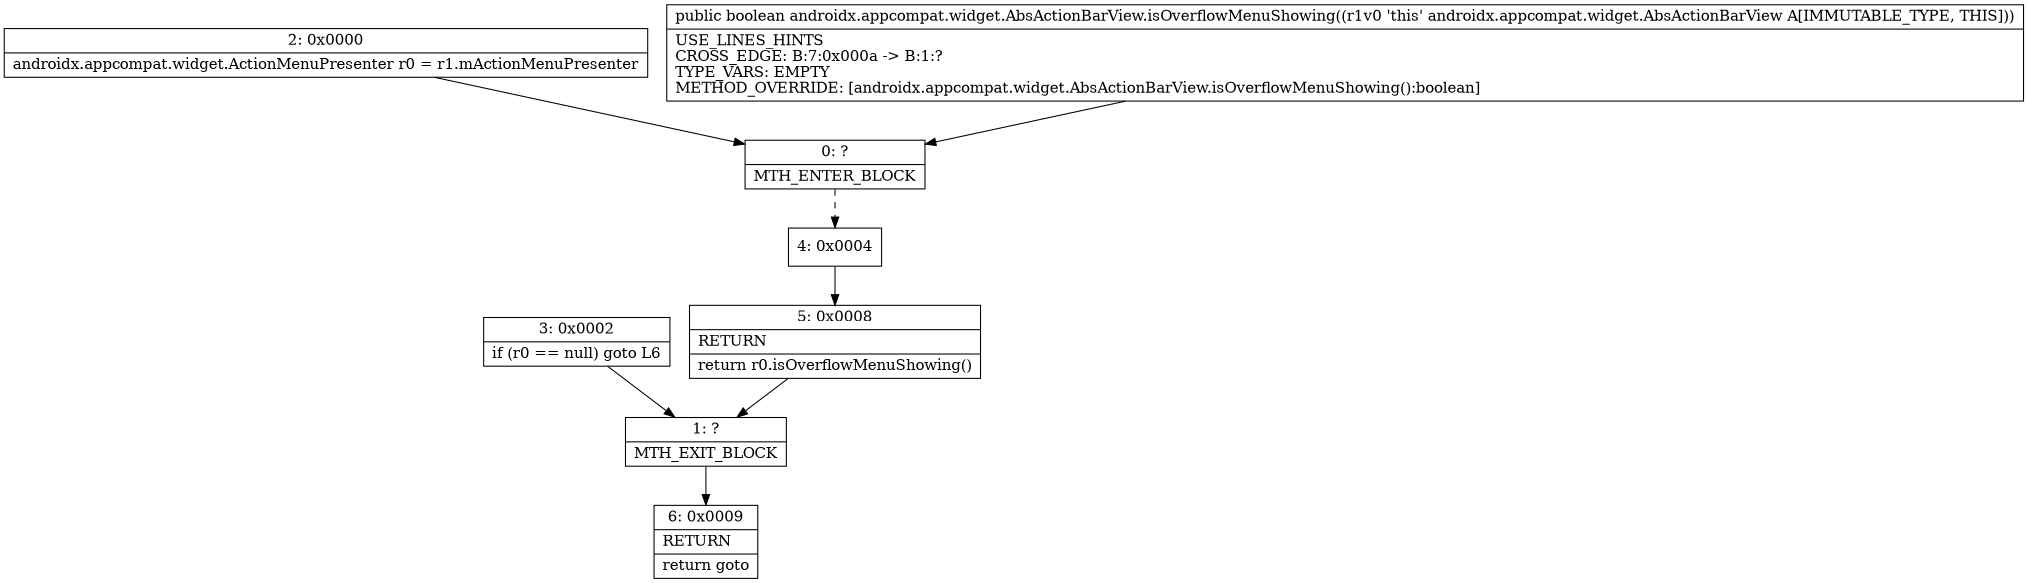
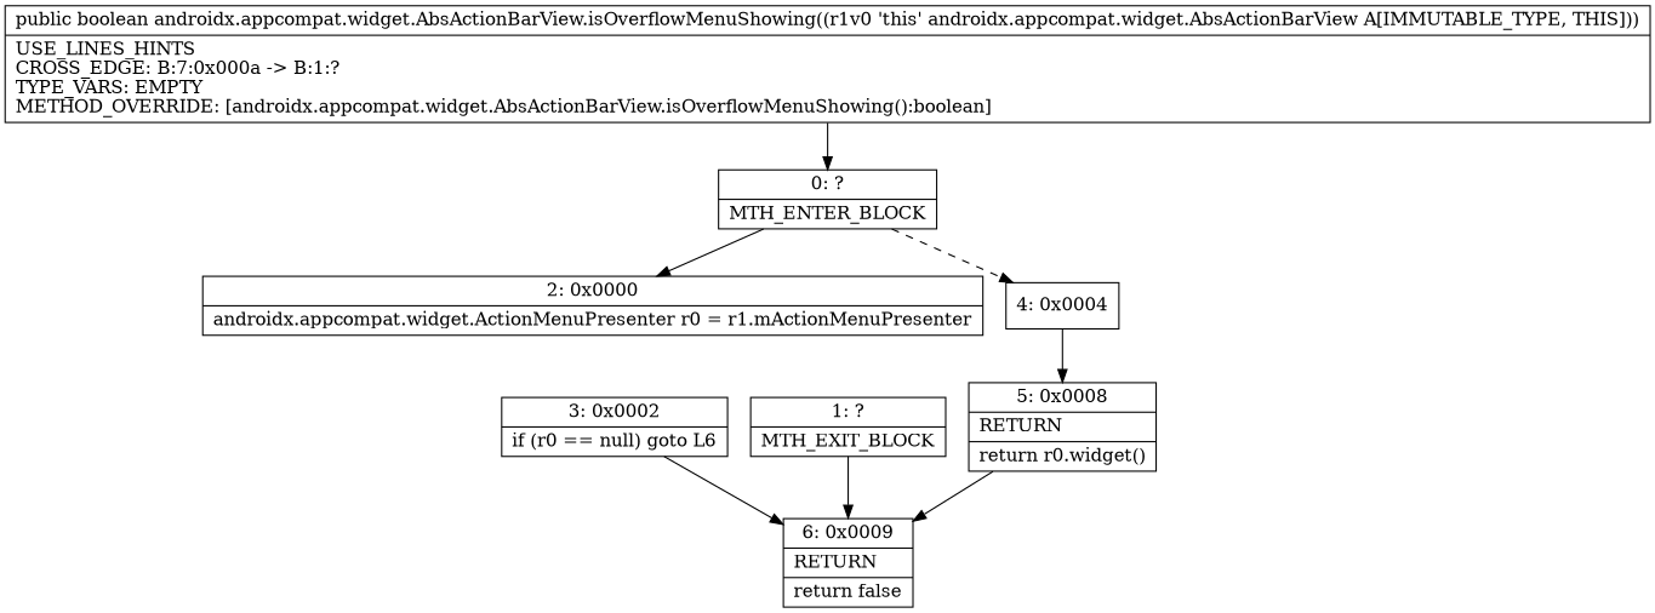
  digraph {
    node [shape=record]
    n1 [label="{0\:\ ?|MTH_ENTER_BLOCK\l}"]
    n2 [label="{2\:\ 0x0000|androidx.appcompat.widget.ActionMenuPresenter r0 = r1.mActionMenuPresenter\l}"]
    n3 [label="{4\:\ 0x0004}"]
    n4 [label="{3\:\ 0x0002|if (r0 == null) goto L6\l}"]
-   n5 [label="{6\:\ 0x0009|RETURN\l|return goto\l}"]
-   n6 [label="{5\:\ 0x0008|RETURN\l|return r0.isOverflowMenuShowing()\l}"]
+   n5 [label="{6\:\ 0x0009|RETURN\l|return false\l}"]
+   n6 [label="{5\:\ 0x0008|RETURN\l|return r0.widget()\l}"]
    n7 [label="{1\:\ ?|MTH_EXIT_BLOCK\l}"]
    n8 [label="{public boolean androidx.appcompat.widget.AbsActionBarView.isOverflowMenuShowing((r1v0 'this' androidx.appcompat.widget.AbsActionBarView A[IMMUTABLE_TYPE, THIS]))  | USE_LINES_HINTS\lCROSS_EDGE: B:7:0x000a \-\> B:1:?\lTYPE_VARS: EMPTY\lMETHOD_OVERRIDE: [androidx.appcompat.widget.AbsActionBarView.isOverflowMenuShowing():boolean]\l}"]
-   n2 -> n1
+   n1 -> n2
    n1 -> n3 [style=dashed]
    n3 -> n6
-   n4 -> n7
-   n6 -> n7
+   n4 -> n5
+   n6 -> n5
    n7 -> n5
    n8 -> n1
  }
